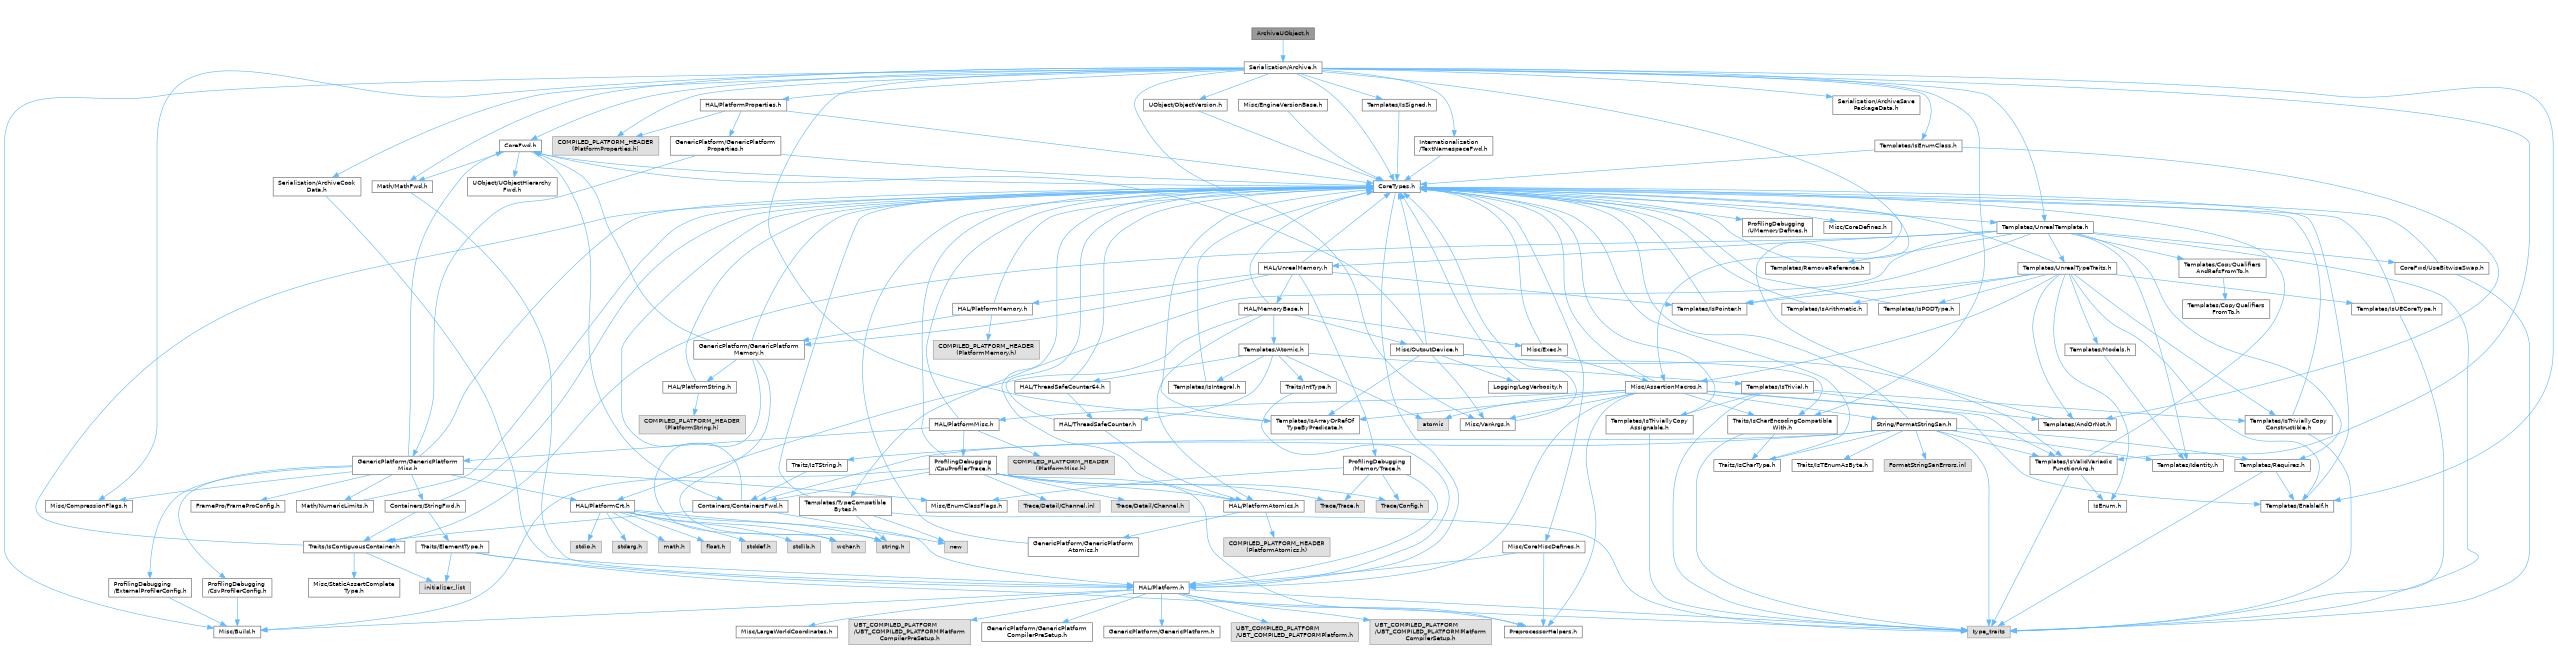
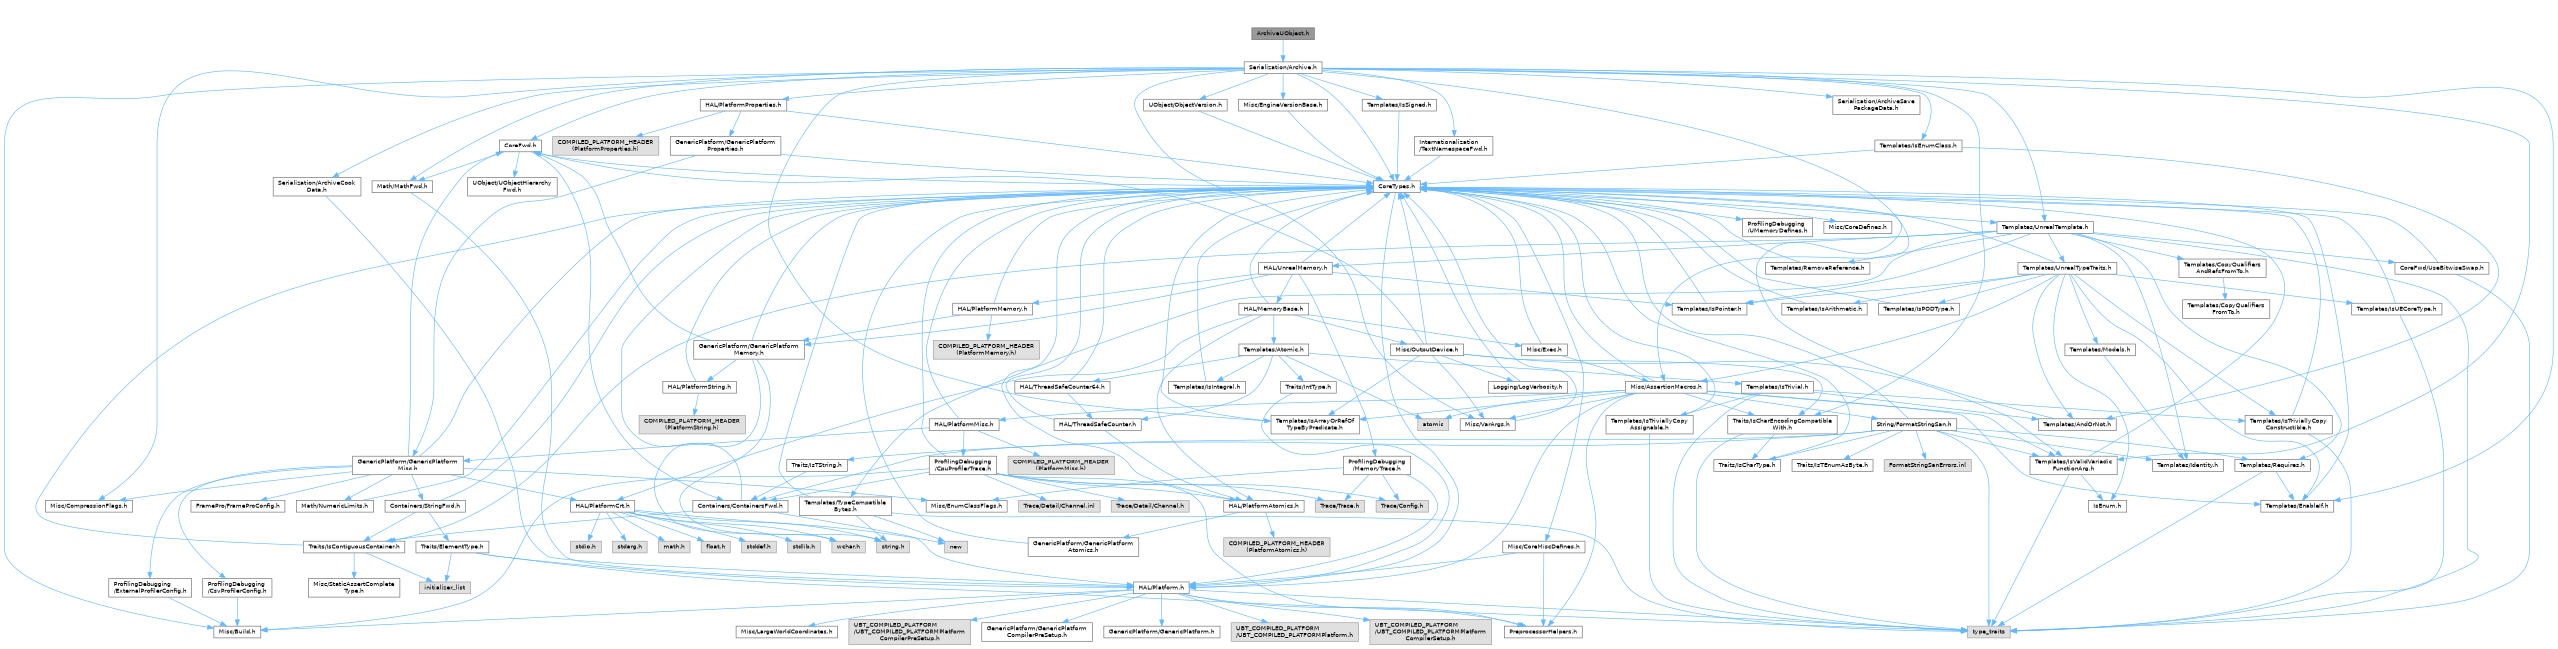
  digraph {
    node [color=grey40 fillcolor=white fontname=Helvetica fontsize=10 shape=box style=filled]
    edge [color=steelblue1 fontname=Helvetica fontsize=10 labelfontname=Helvetica labelfontsize=10 style=solid]
    n1 [color=gray40 fillcolor=grey60 fontcolor=black height=0.2 label="ArchiveUObject.h" width=0.4]
    n2 [height=0.2 label="Serialization/Archive.h" width=0.4]
    n3 [height=0.2 label="CoreFwd.h" width=0.4]
    n4 [height=0.2 label="CoreTypes.h" width=0.4]
    n5 [height=0.2 label="Misc/Build.h" width=0.4]
    n6 [height=0.2 label="Math/MathFwd.h" width=0.4]
    n7 [height=0.2 label="HAL/PlatformProperties.h" width=0.4]
    n8 [height=0.2 label="Misc/CompressionFlags.h" width=0.4]
    n9 [height=0.2 label="Internationalization\l/TextNamespaceFwd.h" width=0.4]
    n10 [height=0.2 label="Misc/AssertionMacros.h" width=0.4]
    n11 [height=0.2 label="Templates/EnableIf.h" width=0.4]
    n12 [height=0.2 label="Templates/IsArrayOrRefOf\lTypeByPredicate.h" width=0.4]
    n13 [height=0.2 label="Templates/IsValidVariadic\lFunctionArg.h" width=0.4]
    n14 [height=0.2 label="Traits/IsCharEncodingCompatible\lWith.h" width=0.4]
    n15 [height=0.2 label="Misc/VarArgs.h" width=0.4]
    n16 [height=0.2 label="Misc/EngineVersionBase.h" width=0.4]
    n17 [height=0.2 label="Serialization/ArchiveCook\lData.h" width=0.4]
    n18 [height=0.2 label="Serialization/ArchiveSave\lPackageData.h" width=0.4]
    n19 [height=0.2 label="Templates/IsEnumClass.h" width=0.4]
    n20 [height=0.2 label="Templates/IsSigned.h" width=0.4]
    n21 [height=0.2 label="Templates/UnrealTemplate.h" width=0.4]
    n22 [height=0.2 label="UObject/ObjectVersion.h" width=0.4]
    n23 [height=0.2 label="Containers/ContainersFwd.h" width=0.4]
    n24 [height=0.2 label="UObject/UObjectHierarchy\lFwd.h" width=0.4]
    n25 [height=0.2 label="HAL/Platform.h" width=0.4]
    n26 [height=0.2 label="ProfilingDebugging\l/UMemoryDefines.h" width=0.4]
    n27 [height=0.2 label="Misc/CoreMiscDefines.h" width=0.4]
    n28 [height=0.2 label="Misc/CoreDefines.h" width=0.4]
    n29 [height=0.2 label="GenericPlatform/GenericPlatform\lProperties.h" width=0.4]
    n30 [color=grey60 fillcolor="#E0E0E0" height=0.2 label="COMPILED_PLATFORM_HEADER\l(PlatformProperties.h)" width=0.4]
    n31 [height=0.2 label="PreprocessorHelpers.h" width=0.4]
    n32 [height=0.2 label="HAL/PlatformMisc.h" width=0.4]
    n33 [height=0.2 label="String/FormatStringSan.h" width=0.4]
    n34 [color=grey60 fillcolor="#E0E0E0" height=0.2 label=atomic width=0.4]
    n35 [color=grey60 fillcolor="#E0E0E0" height=0.2 label=type_traits width=0.4]
    n36 [height=0.2 label="IsEnum.h" width=0.4]
    n37 [height=0.2 label="Traits/IsCharType.h" width=0.4]
    n38 [height=0.2 label="Templates/AndOrNot.h" width=0.4]
    n39 [height=0.2 label="Traits/IsContiguousContainer.h" width=0.4]
    n40 [height=0.2 label="Templates/Requires.h" width=0.4]
    n41 [height=0.2 label="Templates/Identity.h" width=0.4]
    n42 [height=0.2 label="Templates/IsPointer.h" width=0.4]
    n43 [height=0.2 label="HAL/UnrealMemory.h" width=0.4]
    n44 [height=0.2 label="Templates/CopyQualifiers\lAndRefsFromTo.h" width=0.4]
    n45 [height=0.2 label="Templates/UnrealTypeTraits.h" width=0.4]
    n46 [height=0.2 label="Templates/RemoveReference.h" width=0.4]
    n47 [height=0.2 label="Templates/TypeCompatible\lBytes.h" width=0.4]
    n48 [height=0.2 label="CoreFwd/UseBitwiseSwap.h" width=0.4]
    n49 [height=0.2 label="Misc/LargeWorldCoordinates.h" width=0.4]
    n50 [color=grey60 fillcolor="#E0E0E0" height=0.2 label="UBT_COMPILED_PLATFORM\l/UBT_COMPILED_PLATFORMPlatform\lCompilerPreSetup.h" width=0.4]
    n51 [height=0.2 label="GenericPlatform/GenericPlatform\lCompilerPreSetup.h" width=0.4]
    n52 [height=0.2 label="GenericPlatform/GenericPlatform.h" width=0.4]
    n53 [color=grey60 fillcolor="#E0E0E0" height=0.2 label="UBT_COMPILED_PLATFORM\l/UBT_COMPILED_PLATFORMPlatform.h" width=0.4]
    n54 [color=grey60 fillcolor="#E0E0E0" height=0.2 label="UBT_COMPILED_PLATFORM\l/UBT_COMPILED_PLATFORMPlatform\lCompilerSetup.h" width=0.4]
    n55 [height=0.2 label="Misc/StaticAssertComplete\lType.h" width=0.4]
    n56 [color=grey60 fillcolor="#E0E0E0" height=0.2 label=initializer_list width=0.4]
    n57 [height=0.2 label="GenericPlatform/GenericPlatform\lMisc.h" width=0.4]
    n58 [height=0.2 label="Containers/StringFwd.h" width=0.4]
    n59 [height=0.2 label="FramePro/FrameProConfig.h" width=0.4]
    n60 [height=0.2 label="HAL/PlatformCrt.h" width=0.4]
    n61 [height=0.2 label="Math/NumericLimits.h" width=0.4]
    n62 [height=0.2 label="Misc/EnumClassFlags.h" width=0.4]
    n63 [height=0.2 label="ProfilingDebugging\l/CsvProfilerConfig.h" width=0.4]
    n64 [height=0.2 label="ProfilingDebugging\l/ExternalProfilerConfig.h" width=0.4]
    n65 [height=0.2 label="Traits/ElementType.h" width=0.4]
    n66 [color=grey60 fillcolor="#E0E0E0" height=0.2 label=new width=0.4]
    n67 [color=grey60 fillcolor="#E0E0E0" height=0.2 label="wchar.h" width=0.4]
    n68 [color=grey60 fillcolor="#E0E0E0" height=0.2 label="stddef.h" width=0.4]
    n69 [color=grey60 fillcolor="#E0E0E0" height=0.2 label="stdlib.h" width=0.4]
    n70 [color=grey60 fillcolor="#E0E0E0" height=0.2 label="stdio.h" width=0.4]
    n71 [color=grey60 fillcolor="#E0E0E0" height=0.2 label="stdarg.h" width=0.4]
    n72 [color=grey60 fillcolor="#E0E0E0" height=0.2 label="math.h" width=0.4]
    n73 [color=grey60 fillcolor="#E0E0E0" height=0.2 label="float.h" width=0.4]
    n74 [color=grey60 fillcolor="#E0E0E0" height=0.2 label="string.h" width=0.4]
    n75 [color=grey60 fillcolor="#E0E0E0" height=0.2 label="COMPILED_PLATFORM_HEADER\l(PlatformMisc.h)" width=0.4]
    n76 [height=0.2 label="ProfilingDebugging\l/CpuProfilerTrace.h" width=0.4]
    n77 [height=0.2 label="Traits/IsTEnumAsByte.h" width=0.4]
    n78 [height=0.2 label="Traits/IsTString.h" width=0.4]
    n79 [color=grey60 fillcolor="#E0E0E0" height=0.2 label="FormatStringSanErrors.inl" width=0.4]
    n80 [height=0.2 label="HAL/PlatformAtomics.h" width=0.4]
    n81 [color=grey60 fillcolor="#E0E0E0" height=0.2 label="Trace/Config.h" width=0.4]
    n82 [color=grey60 fillcolor="#E0E0E0" height=0.2 label="Trace/Detail/Channel.h" width=0.4]
    n83 [color=grey60 fillcolor="#E0E0E0" height=0.2 label="Trace/Detail/Channel.inl" width=0.4]
    n84 [color=grey60 fillcolor="#E0E0E0" height=0.2 label="Trace/Trace.h" width=0.4]
    n85 [height=0.2 label="GenericPlatform/GenericPlatform\lAtomics.h" width=0.4]
    n86 [color=grey60 fillcolor="#E0E0E0" height=0.2 label="COMPILED_PLATFORM_HEADER\l(PlatformAtomics.h)" width=0.4]
    n87 [height=0.2 label="GenericPlatform/GenericPlatform\lMemory.h" width=0.4]
    n88 [height=0.2 label="HAL/MemoryBase.h" width=0.4]
    n89 [height=0.2 label="HAL/PlatformMemory.h" width=0.4]
    n90 [height=0.2 label="ProfilingDebugging\l/MemoryTrace.h" width=0.4]
    n91 [height=0.2 label="Templates/CopyQualifiers\lFromTo.h" width=0.4]
    n92 [height=0.2 label="Templates/IsTriviallyCopy\lConstructible.h" width=0.4]
    n93 [height=0.2 label="Templates/IsArithmetic.h" width=0.4]
    n94 [height=0.2 label="Templates/Models.h" width=0.4]
    n95 [height=0.2 label="Templates/IsPODType.h" width=0.4]
    n96 [height=0.2 label="Templates/IsUECoreType.h" width=0.4]
    n97 [height=0.2 label="HAL/PlatformString.h" width=0.4]
    n98 [height=0.2 label="Misc/Exec.h" width=0.4]
    n99 [height=0.2 label="Misc/OutputDevice.h" width=0.4]
    n100 [height=0.2 label="Templates/Atomic.h" width=0.4]
    n101 [color=grey60 fillcolor="#E0E0E0" height=0.2 label="COMPILED_PLATFORM_HEADER\l(PlatformMemory.h)" width=0.4]
    n102 [color=grey60 fillcolor="#E0E0E0" height=0.2 label="COMPILED_PLATFORM_HEADER\l(PlatformString.h)" width=0.4]
    n103 [height=0.2 label="Logging/LogVerbosity.h" width=0.4]
    n104 [height=0.2 label="HAL/ThreadSafeCounter.h" width=0.4]
    n105 [height=0.2 label="HAL/ThreadSafeCounter64.h" width=0.4]
    n106 [height=0.2 label="Templates/IsIntegral.h" width=0.4]
    n107 [height=0.2 label="Templates/IsTrivial.h" width=0.4]
    n108 [height=0.2 label="Traits/IntType.h" width=0.4]
    n109 [height=0.2 label="Templates/IsTriviallyCopy\lAssignable.h" width=0.4]
    n1 -> n2
    n2 -> n3
    n2 -> n4
    n2 -> n5
    n2 -> n6
    n2 -> n7
    n2 -> n8
    n2 -> n9
    n2 -> n10
    n2 -> n11
    n2 -> n12
    n2 -> n13
    n2 -> n14
    n2 -> n15
-   n2 -> n30
+   n2 -> n16
    n2 -> n17
    n2 -> n18
    n2 -> n19
    n2 -> n20
    n2 -> n21
    n2 -> n22
    n3 -> n4
    n3 -> n6
    n3 -> n23
    n3 -> n24
    n4 -> n21
    n4 -> n25
    n4 -> n26
    n4 -> n27
    n4 -> n28
    n6 -> n25
    n7 -> n4
    n7 -> n29
    n7 -> n30
    n9 -> n4
    n10 -> n4
    n10 -> n11
    n10 -> n12
    n10 -> n13
    n10 -> n14
    n10 -> n15
    n10 -> n25
    n10 -> n31
    n10 -> n32
    n10 -> n33
    n10 -> n34
    n11 -> n4
    n12 -> n4
    n13 -> n4
    n13 -> n35
    n13 -> n36
    n14 -> n35
    n14 -> n37
    n15 -> n4
    n16 -> n4
    n17 -> n25
    n19 -> n4
    n19 -> n38
    n20 -> n4
    n21 -> n35
    n21 -> n39
    n21 -> n40
    n21 -> n41
    n21 -> n42
    n21 -> n43
    n21 -> n44
    n21 -> n45
    n21 -> n46
    n21 -> n47
    n21 -> n48
    n22 -> n4
    n23 -> n4
    n23 -> n25
    n23 -> n39
    n25 -> n5
    n25 -> n31
    n25 -> n35
    n25 -> n49
    n25 -> n50
    n25 -> n51
    n25 -> n52
    n25 -> n53
    n25 -> n54
    n27 -> n25
    n27 -> n31
    n29 -> n4
    n29 -> n57
    n32 -> n4
    n32 -> n57
    n32 -> n75
    n32 -> n76
    n33 -> n4
    n33 -> n13
    n33 -> n23
    n33 -> n35
    n33 -> n37
    n33 -> n40
    n33 -> n41
    n33 -> n77
    n33 -> n78
    n33 -> n79
    n37 -> n4
    n38 -> n4
    n39 -> n4
    n39 -> n55
    n39 -> n56
    n40 -> n11
    n40 -> n35
    n42 -> n4
    n43 -> n4
    n43 -> n42
    n43 -> n87
    n43 -> n88
    n43 -> n89
    n43 -> n90
    n44 -> n91
    n45 -> n4
    n45 -> n10
    n45 -> n11
    n45 -> n36
    n45 -> n38
    n45 -> n42
    n45 -> n92
    n45 -> n93
    n45 -> n94
    n45 -> n95
    n45 -> n96
    n46 -> n4
    n47 -> n4
    n47 -> n35
    n47 -> n66
    n47 -> n74
    n48 -> n4
    n48 -> n35
    n57 -> n3
    n57 -> n4
    n57 -> n8
    n57 -> n58
    n57 -> n59
    n57 -> n60
    n57 -> n61
    n57 -> n62
    n57 -> n63
    n57 -> n64
    n58 -> n4
    n58 -> n39
    n58 -> n65
    n60 -> n66
    n60 -> n67
    n60 -> n68
    n60 -> n69
    n60 -> n70
    n60 -> n71
    n60 -> n72
    n60 -> n73
    n60 -> n74
    n61 -> n4
    n63 -> n5
    n64 -> n5
    n65 -> n25
    n65 -> n35
    n65 -> n56
    n76 -> n4
    n76 -> n5
    n76 -> n23
    n76 -> n31
    n76 -> n80
    n76 -> n81
    n76 -> n82
    n76 -> n83
    n76 -> n84
    n78 -> n23
    n80 -> n4
    n80 -> n85
    n80 -> n86
    n85 -> n4
    n87 -> n3
    n87 -> n4
    n87 -> n67
    n87 -> n74
    n87 -> n97
    n88 -> n4
    n88 -> n60
    n88 -> n80
    n88 -> n98
    n88 -> n99
    n88 -> n100
    n89 -> n4
    n89 -> n87
    n89 -> n101
    n90 -> n25
    n90 -> n62
    n90 -> n81
    n90 -> n84
    n92 -> n4
    n92 -> n35
    n93 -> n4
    n94 -> n41
    n95 -> n4
    n96 -> n4
    n96 -> n35
    n97 -> n4
    n97 -> n102
    n98 -> n4
    n98 -> n10
    n99 -> n3
    n99 -> n4
    n99 -> n12
    n99 -> n13
    n99 -> n14
    n99 -> n15
    n99 -> n103
    n100 -> n34
    n100 -> n104
    n100 -> n105
    n100 -> n106
    n100 -> n107
    n100 -> n108
    n103 -> n4
    n104 -> n4
    n104 -> n80
    n105 -> n4
    n105 -> n104
    n106 -> n4
    n107 -> n35
    n107 -> n38
    n107 -> n92
    n107 -> n109
    n108 -> n25
    n109 -> n4
    n109 -> n35
  }
